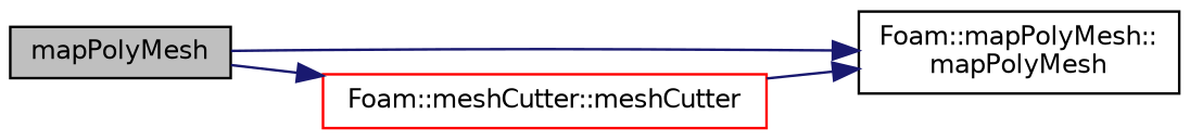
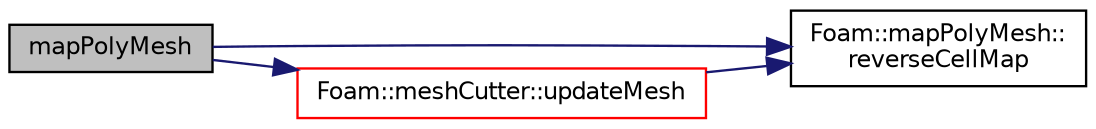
  digraph {
    rankdir=LR
    node [color=black fontname=Helvetica fontsize=10 shape=record]
    edge [color=midnightblue fontname=Helvetica fontsize=10 labelfontname=Helvetica labelfontsize=10 style=solid]
    n1 [fillcolor=grey75 fontcolor=black height=0.2 label=mapPolyMesh style=filled width=0.4]
-   n2 [height=0.2 label="Foam::mapPolyMesh::\lmapPolyMesh" width=0.4]
-   n3 [color=red height=0.2 label="Foam::meshCutter::meshCutter" width=0.4]
+   n2 [height=0.2 label="Foam::mapPolyMesh::\lreverseCellMap" width=0.4]
+   n3 [color=red height=0.2 label="Foam::meshCutter::updateMesh" width=0.4]
    n1 -> n2
    n1 -> n3
    n3 -> n2
  }
